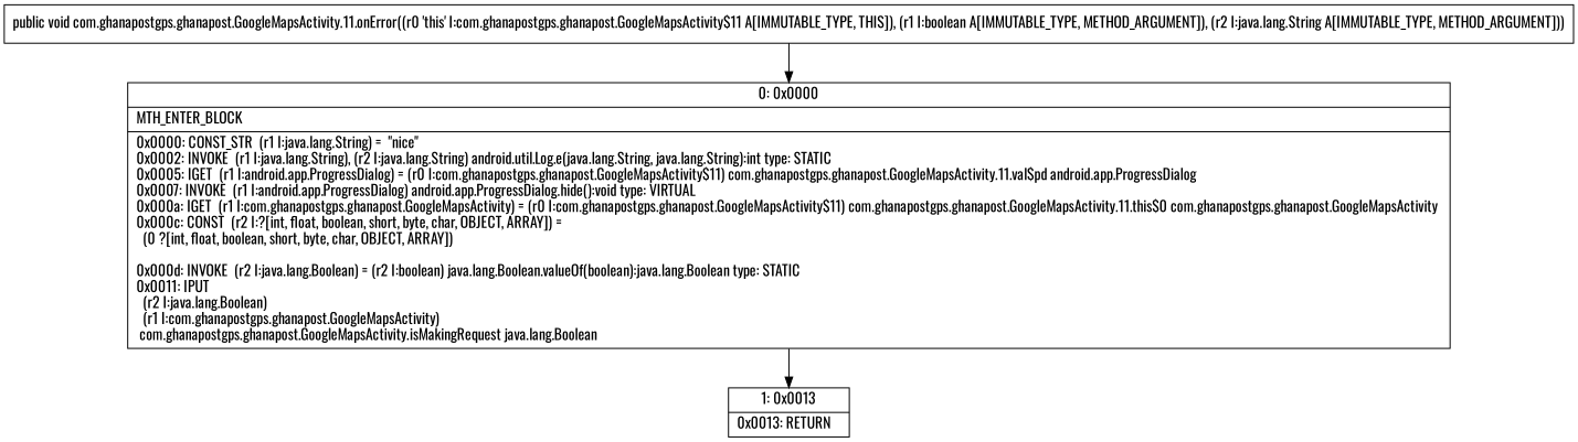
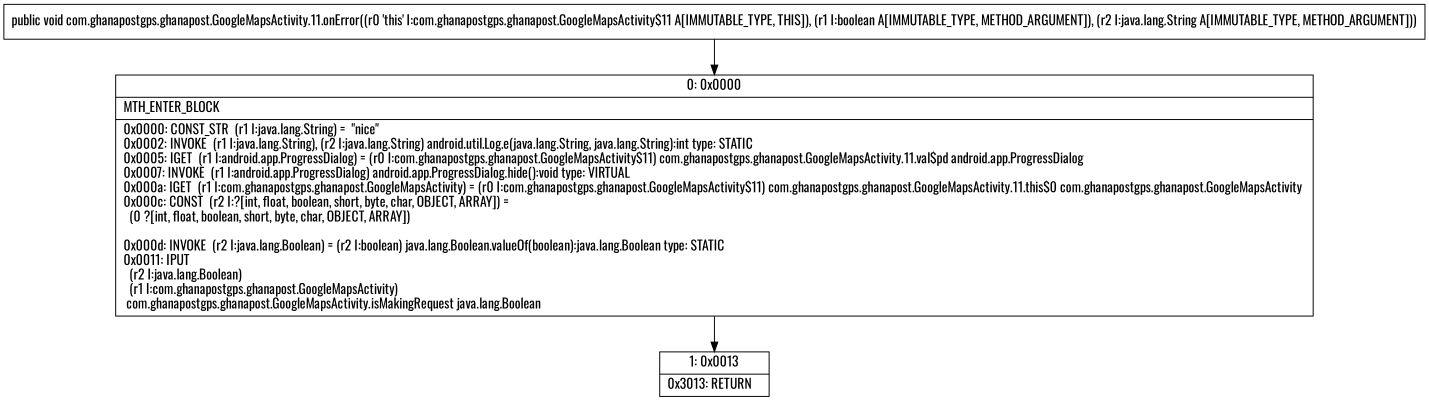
  digraph {
    fontname=Oswald
    node [shape=record fontname=Oswald]
    edge [fontname=Oswald]
    n1 [label="{0\:\ 0x0000|MTH_ENTER_BLOCK\l|0x0000: CONST_STR  (r1 I:java.lang.String) =  \"nice\" \l0x0002: INVOKE  (r1 I:java.lang.String), (r2 I:java.lang.String) android.util.Log.e(java.lang.String, java.lang.String):int type: STATIC \l0x0005: IGET  (r1 I:android.app.ProgressDialog) = (r0 I:com.ghanapostgps.ghanapost.GoogleMapsActivity$11) com.ghanapostgps.ghanapost.GoogleMapsActivity.11.val$pd android.app.ProgressDialog \l0x0007: INVOKE  (r1 I:android.app.ProgressDialog) android.app.ProgressDialog.hide():void type: VIRTUAL \l0x000a: IGET  (r1 I:com.ghanapostgps.ghanapost.GoogleMapsActivity) = (r0 I:com.ghanapostgps.ghanapost.GoogleMapsActivity$11) com.ghanapostgps.ghanapost.GoogleMapsActivity.11.this$0 com.ghanapostgps.ghanapost.GoogleMapsActivity \l0x000c: CONST  (r2 I:?[int, float, boolean, short, byte, char, OBJECT, ARRAY]) = \l  (0 ?[int, float, boolean, short, byte, char, OBJECT, ARRAY])\l \l0x000d: INVOKE  (r2 I:java.lang.Boolean) = (r2 I:boolean) java.lang.Boolean.valueOf(boolean):java.lang.Boolean type: STATIC \l0x0011: IPUT  \l  (r2 I:java.lang.Boolean)\l  (r1 I:com.ghanapostgps.ghanapost.GoogleMapsActivity)\l com.ghanapostgps.ghanapost.GoogleMapsActivity.isMakingRequest java.lang.Boolean \l}"]
-   n2 [label="{1\:\ 0x0013|0x0013: RETURN   \l}"]
+   n2 [label="{1\:\ 0x0013|0x3013: RETURN   \l}"]
    n3 [label="{public void com.ghanapostgps.ghanapost.GoogleMapsActivity.11.onError((r0 'this' I:com.ghanapostgps.ghanapost.GoogleMapsActivity$11 A[IMMUTABLE_TYPE, THIS]), (r1 I:boolean A[IMMUTABLE_TYPE, METHOD_ARGUMENT]), (r2 I:java.lang.String A[IMMUTABLE_TYPE, METHOD_ARGUMENT])) }"]
    n1 -> n2
    n3 -> n1
  }
